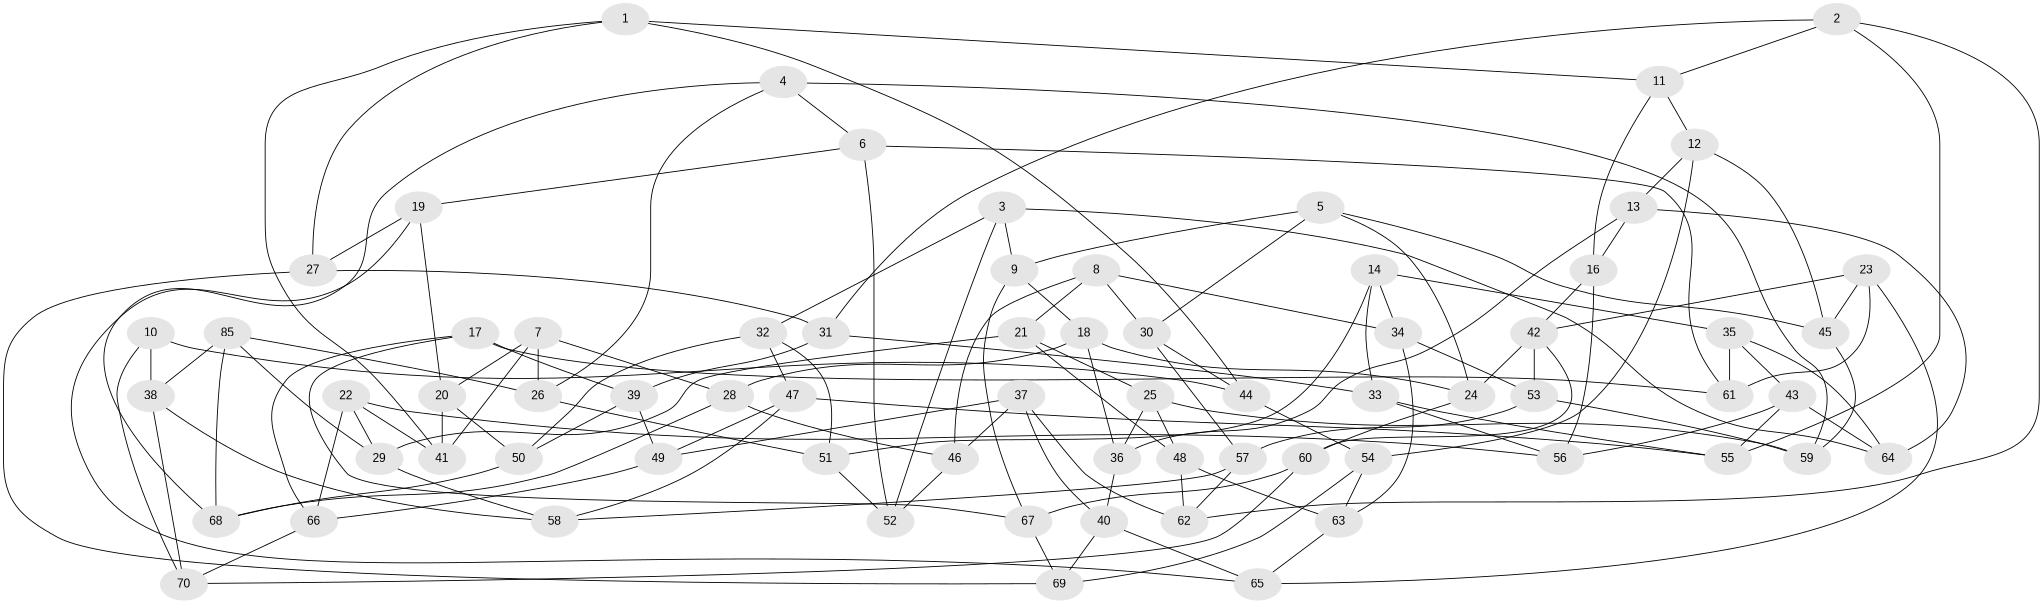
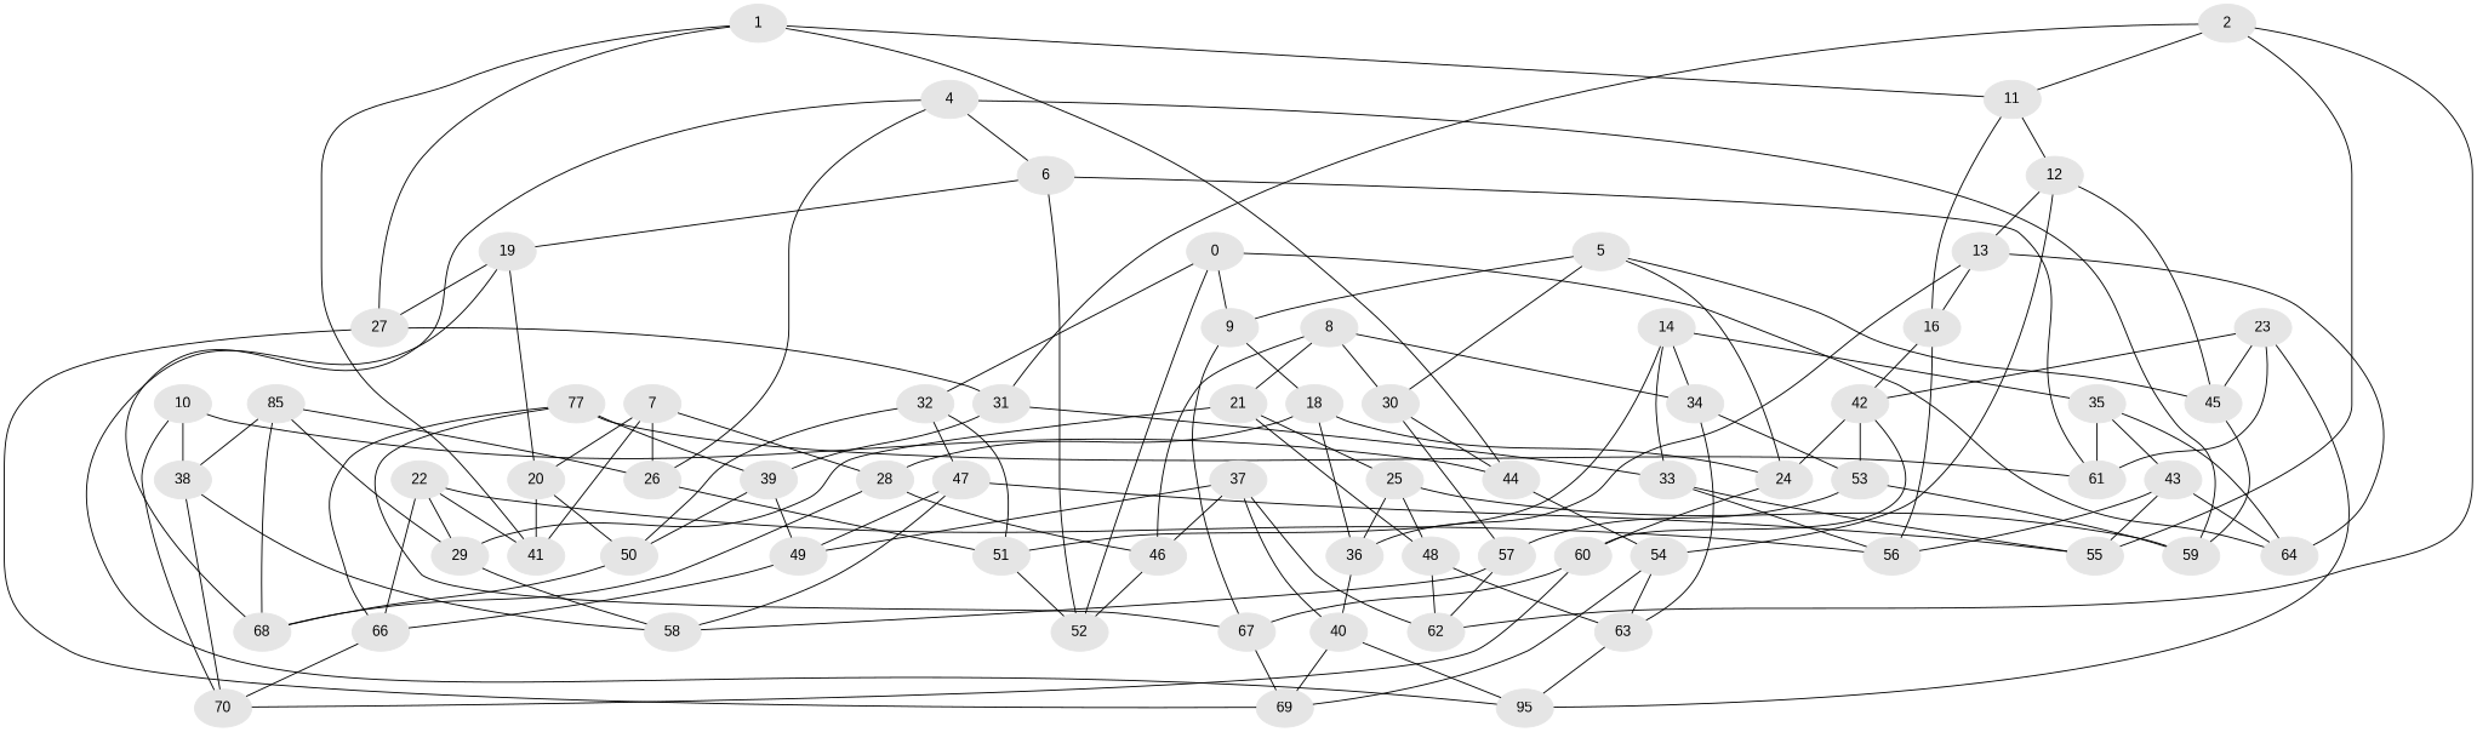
  graph {
    fontname="Liberation Sans"
    node [color=gray90 fontname="Liberation Sans" style=filled]
    edge [fontname="Liberation Sans"]
    1
    11
    27
    41
    44
    12
    16
    31
    69
    54
    2
    55
    62
    33
    39
-   3
+   3 [label=0]
    9
    32
    52
    64
    18
    67
    51
    50
    47
    4
    6
    26
    59
    68
    19
    61
    5
    24
    30
    45
    60
    57
    20
-   65
+   65 [label=95]
    7
    28
    46
    8
    21
    34
    29
    25
    48
    53
    63
    36
    10
    38
    70
    58
    13
    42
    56
    40
    14
    35
    43
    n64 [label=85]
-   17
+   17 [label=77]
    66
    49
    22
    23
    37
    1 -- 11
    1 -- 27
    1 -- 41
    1 -- 44
    11 -- 12
    11 -- 16
    27 -- 31
    27 -- 69
    44 -- 54
    12 -- 54
    12 -- 45
    12 -- 13
    16 -- 42
    16 -- 56
    31 -- 33
    31 -- 39
    54 -- 69
    54 -- 63
    2 -- 11
    2 -- 31
    2 -- 55
    2 -- 62
    33 -- 55
    33 -- 56
    39 -- 50
    39 -- 49
    3 -- 9
    3 -- 32
    3 -- 52
    3 -- 64
    9 -- 18
    9 -- 67
    32 -- 51
    32 -- 50
    32 -- 47
    18 -- 24
    18 -- 28
    18 -- 36
    67 -- 69
    51 -- 52
    50 -- 68
    47 -- 55
    47 -- 58
    47 -- 49
    4 -- 6
    4 -- 26
    4 -- 59
    4 -- 68
    6 -- 52
    6 -- 19
    6 -- 61
    26 -- 51
    19 -- 27
    19 -- 20
    19 -- 65
    5 -- 9
    5 -- 24
    5 -- 30
    5 -- 45
    24 -- 60
    30 -- 44
    30 -- 57
    45 -- 59
    60 -- 67
    60 -- 70
    57 -- 62
    57 -- 58
    20 -- 41
    20 -- 50
    7 -- 41
    7 -- 26
    7 -- 20
    7 -- 28
    28 -- 68
    28 -- 46
    46 -- 52
    8 -- 30
    8 -- 46
    8 -- 21
    8 -- 34
    21 -- 29
    21 -- 25
    21 -- 48
    34 -- 53
    34 -- 63
    29 -- 58
    25 -- 59
    25 -- 48
    25 -- 36
    48 -- 62
    48 -- 63
    53 -- 59
    53 -- 57
    63 -- 65
    36 -- 40
    10 -- 44
    10 -- 38
    10 -- 70
    38 -- 70
    38 -- 58
    13 -- 16
    13 -- 64
    13 -- 36
    42 -- 24
    42 -- 60
    42 -- 53
    40 -- 69
    40 -- 65
    14 -- 33
    14 -- 51
    14 -- 34
    14 -- 35
    35 -- 64
    35 -- 61
    35 -- 43
    43 -- 55
    43 -- 64
    43 -- 56
    n64 -- 26
    n64 -- 68
    n64 -- 29
    n64 -- 38
    17 -- 39
    17 -- 67
    17 -- 61
    17 -- 66
    66 -- 70
    49 -- 66
    22 -- 41
    22 -- 29
    22 -- 56
    22 -- 66
    23 -- 61
    23 -- 45
    23 -- 65
    23 -- 42
    37 -- 62
    37 -- 46
    37 -- 40
    37 -- 49
  }
